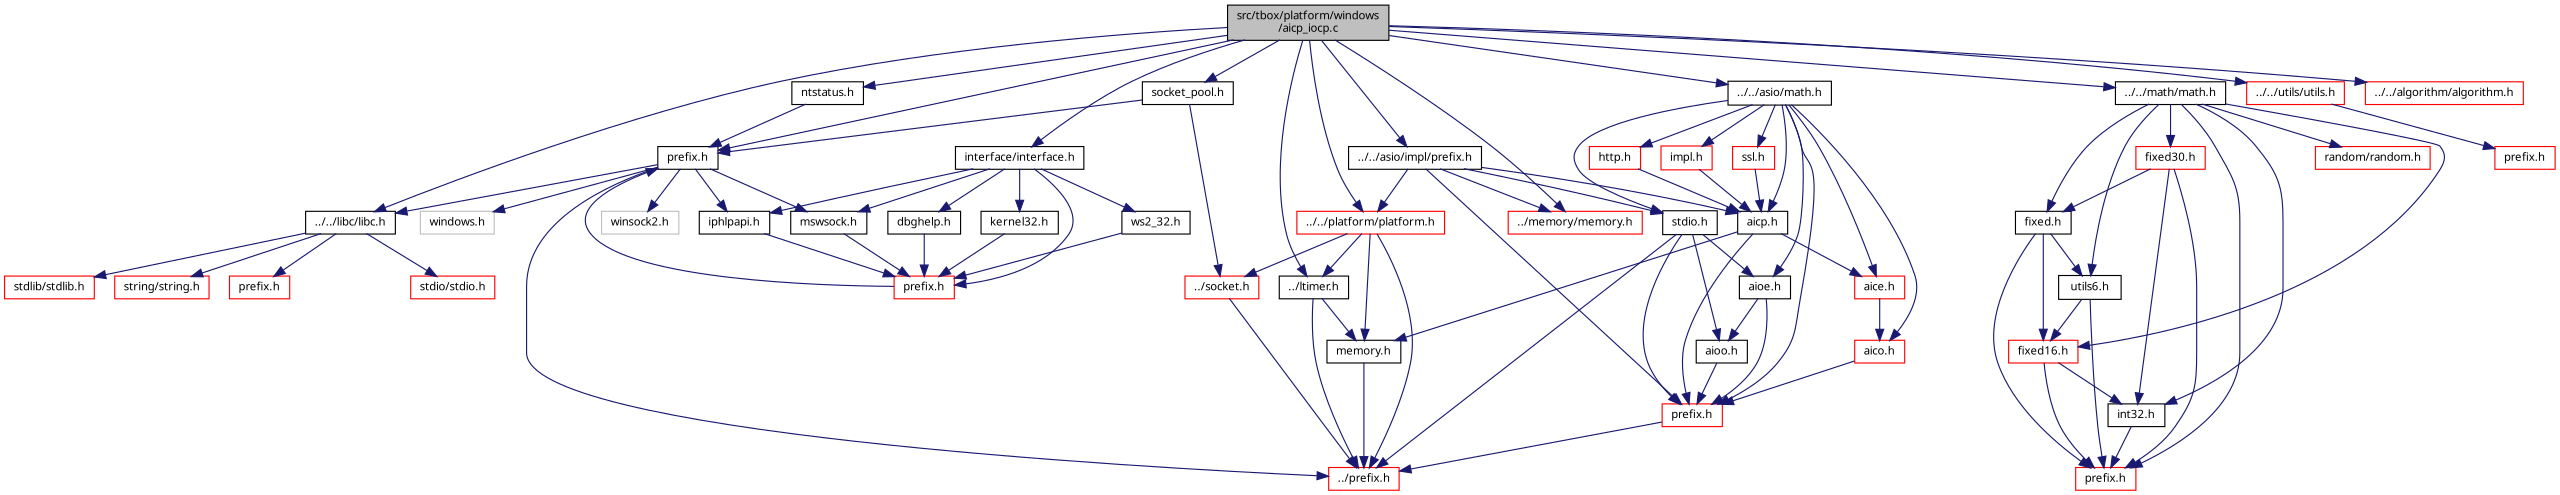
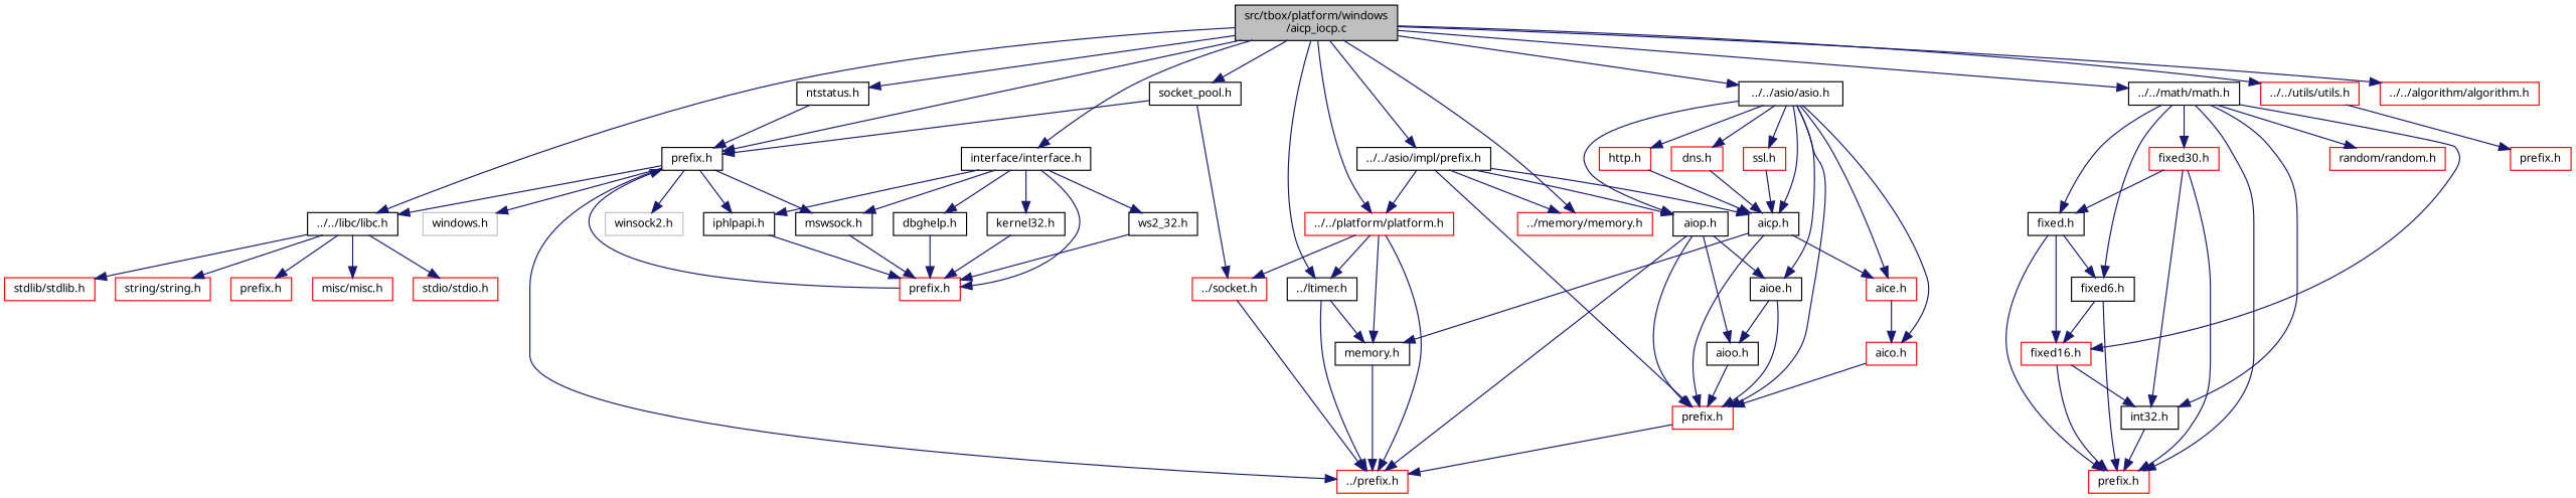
  digraph {
    fontname="Noto Sans"
    node [color=black fillcolor=white fontname="Noto Sans" fontsize=10 shape=record style=filled]
    edge [color=midnightblue fontname="Noto Sans" fontsize=10 labelfontname=CourierNew labelfontsize=10 style=solid]
    n1 [fillcolor=grey75 fontcolor=black height=0.2 label="src/tbox/platform/windows\l/aicp_iocp.c" width=0.4]
    n2 [height=0.2 label="prefix.h" width=0.4]
    n3 [height=0.2 label="../../libc/libc.h" width=0.4]
    n4 [height=0.2 label="interface/interface.h" width=0.4]
    n5 [height=0.2 label="ntstatus.h" width=0.4]
    n6 [height=0.2 label="socket_pool.h" width=0.4]
    n7 [height=0.2 label="../ltimer.h" width=0.4]
-   n8 [height=0.2 label="../../asio/math.h" width=0.4]
+   n8 [height=0.2 label="../../asio/asio.h" width=0.4]
    n9 [height=0.2 label="../../asio/impl/prefix.h" width=0.4]
    n10 [color=red height=0.2 label="../memory/memory.h" width=0.4]
    n11 [color=red height=0.2 label="../../platform/platform.h" width=0.4]
    n12 [height=0.2 label="../../math/math.h" width=0.4]
    n13 [color=red height=0.2 label="../../utils/utils.h" width=0.4]
    n14 [color=red height=0.2 label="../../algorithm/algorithm.h" width=0.4]
    n15 [color=red height=0.2 label="../prefix.h" width=0.4]
    n16 [color=grey75 height=0.2 label="winsock2.h" width=0.4]
    n17 [height=0.2 label="mswsock.h" width=0.4]
    n18 [color=grey75 height=0.2 label="windows.h" width=0.4]
    n19 [height=0.2 label="iphlpapi.h" width=0.4]
    n20 [color=red height=0.2 label="prefix.h" width=0.4]
+   n21 [color=red height=0.2 label="misc/misc.h" width=0.4]
    n22 [color=red height=0.2 label="stdio/stdio.h" width=0.4]
    n23 [color=red height=0.2 label="stdlib/stdlib.h" width=0.4]
    n24 [color=red height=0.2 label="string/string.h" width=0.4]
    n25 [color=red height=0.2 label="prefix.h" width=0.4]
    n26 [height=0.2 label="ws2_32.h" width=0.4]
    n27 [height=0.2 label="dbghelp.h" width=0.4]
    n28 [height=0.2 label="kernel32.h" width=0.4]
    n29 [color=red height=0.2 label="../socket.h" width=0.4]
    n30 [height=0.2 label="memory.h" width=0.4]
    n31 [color=red height=0.2 label="prefix.h" width=0.4]
    n32 [height=0.2 label="aioe.h" width=0.4]
-   n33 [height=0.2 label="stdio.h" width=0.4]
+   n33 [height=0.2 label="aiop.h" width=0.4]
    n34 [color=red height=0.2 label="aico.h" width=0.4]
    n35 [color=red height=0.2 label="aice.h" width=0.4]
    n36 [height=0.2 label="aicp.h" width=0.4]
    n37 [color=red height=0.2 label="http.h" width=0.4]
-   n38 [color=red height=0.2 label="impl.h" width=0.4]
+   n38 [color=red height=0.2 label="dns.h" width=0.4]
    n39 [color=red height=0.2 label="ssl.h" width=0.4]
    n40 [color=red height=0.2 label="prefix.h" width=0.4]
    n41 [height=0.2 label="int32.h" width=0.4]
-   n42 [height=0.2 label="utils6.h" width=0.4]
+   n42 [height=0.2 label="fixed6.h" width=0.4]
    n43 [color=red height=0.2 label="fixed16.h" width=0.4]
    n44 [color=red height=0.2 label="fixed30.h" width=0.4]
    n45 [height=0.2 label="fixed.h" width=0.4]
    n46 [color=red height=0.2 label="random/random.h" width=0.4]
    n47 [color=red height=0.2 label="prefix.h" width=0.4]
    n48 [height=0.2 label="aioo.h" width=0.4]
    n1 -> n2
    n1 -> n3
    n1 -> n4
    n1 -> n5
    n1 -> n6
    n1 -> n7
    n1 -> n8
    n1 -> n9
    n1 -> n10
    n1 -> n11
    n1 -> n12
    n1 -> n13
    n1 -> n14
    n2 -> n3
    n2 -> n15
    n2 -> n16
    n2 -> n17
    n2 -> n18
    n2 -> n19
    n3 -> n20
+   n3 -> n21
    n3 -> n22
    n3 -> n23
    n3 -> n24
    n4 -> n17
    n4 -> n19
    n4 -> n25
    n4 -> n26
    n4 -> n27
    n4 -> n28
    n5 -> n2
    n6 -> n2
    n6 -> n29
    n7 -> n15
    n7 -> n30
    n8 -> n31
    n8 -> n32
    n8 -> n33
    n8 -> n34
    n8 -> n35
    n8 -> n36
    n8 -> n37
    n8 -> n38
    n8 -> n39
    n9 -> n10
    n9 -> n11
    n9 -> n31
    n9 -> n33
    n9 -> n36
    n11 -> n7
    n11 -> n15
    n11 -> n29
    n11 -> n30
    n12 -> n40
    n12 -> n41
    n12 -> n42
    n12 -> n43
    n12 -> n44
    n12 -> n45
    n12 -> n46
    n13 -> n47
    n17 -> n25
    n19 -> n25
    n25 -> n2
    n26 -> n25
    n27 -> n25
    n28 -> n25
    n29 -> n15
    n30 -> n15
    n31 -> n15
    n32 -> n31
    n32 -> n48
    n33 -> n15
    n33 -> n31
    n33 -> n32
    n33 -> n48
    n34 -> n31
    n35 -> n34
    n36 -> n30
    n36 -> n31
    n36 -> n35
    n37 -> n36
    n38 -> n36
    n39 -> n36
    n41 -> n40
    n42 -> n40
    n42 -> n43
    n43 -> n40
    n43 -> n41
    n44 -> n40
    n44 -> n41
    n44 -> n45
    n45 -> n40
    n45 -> n42
    n45 -> n43
    n48 -> n31
  }
